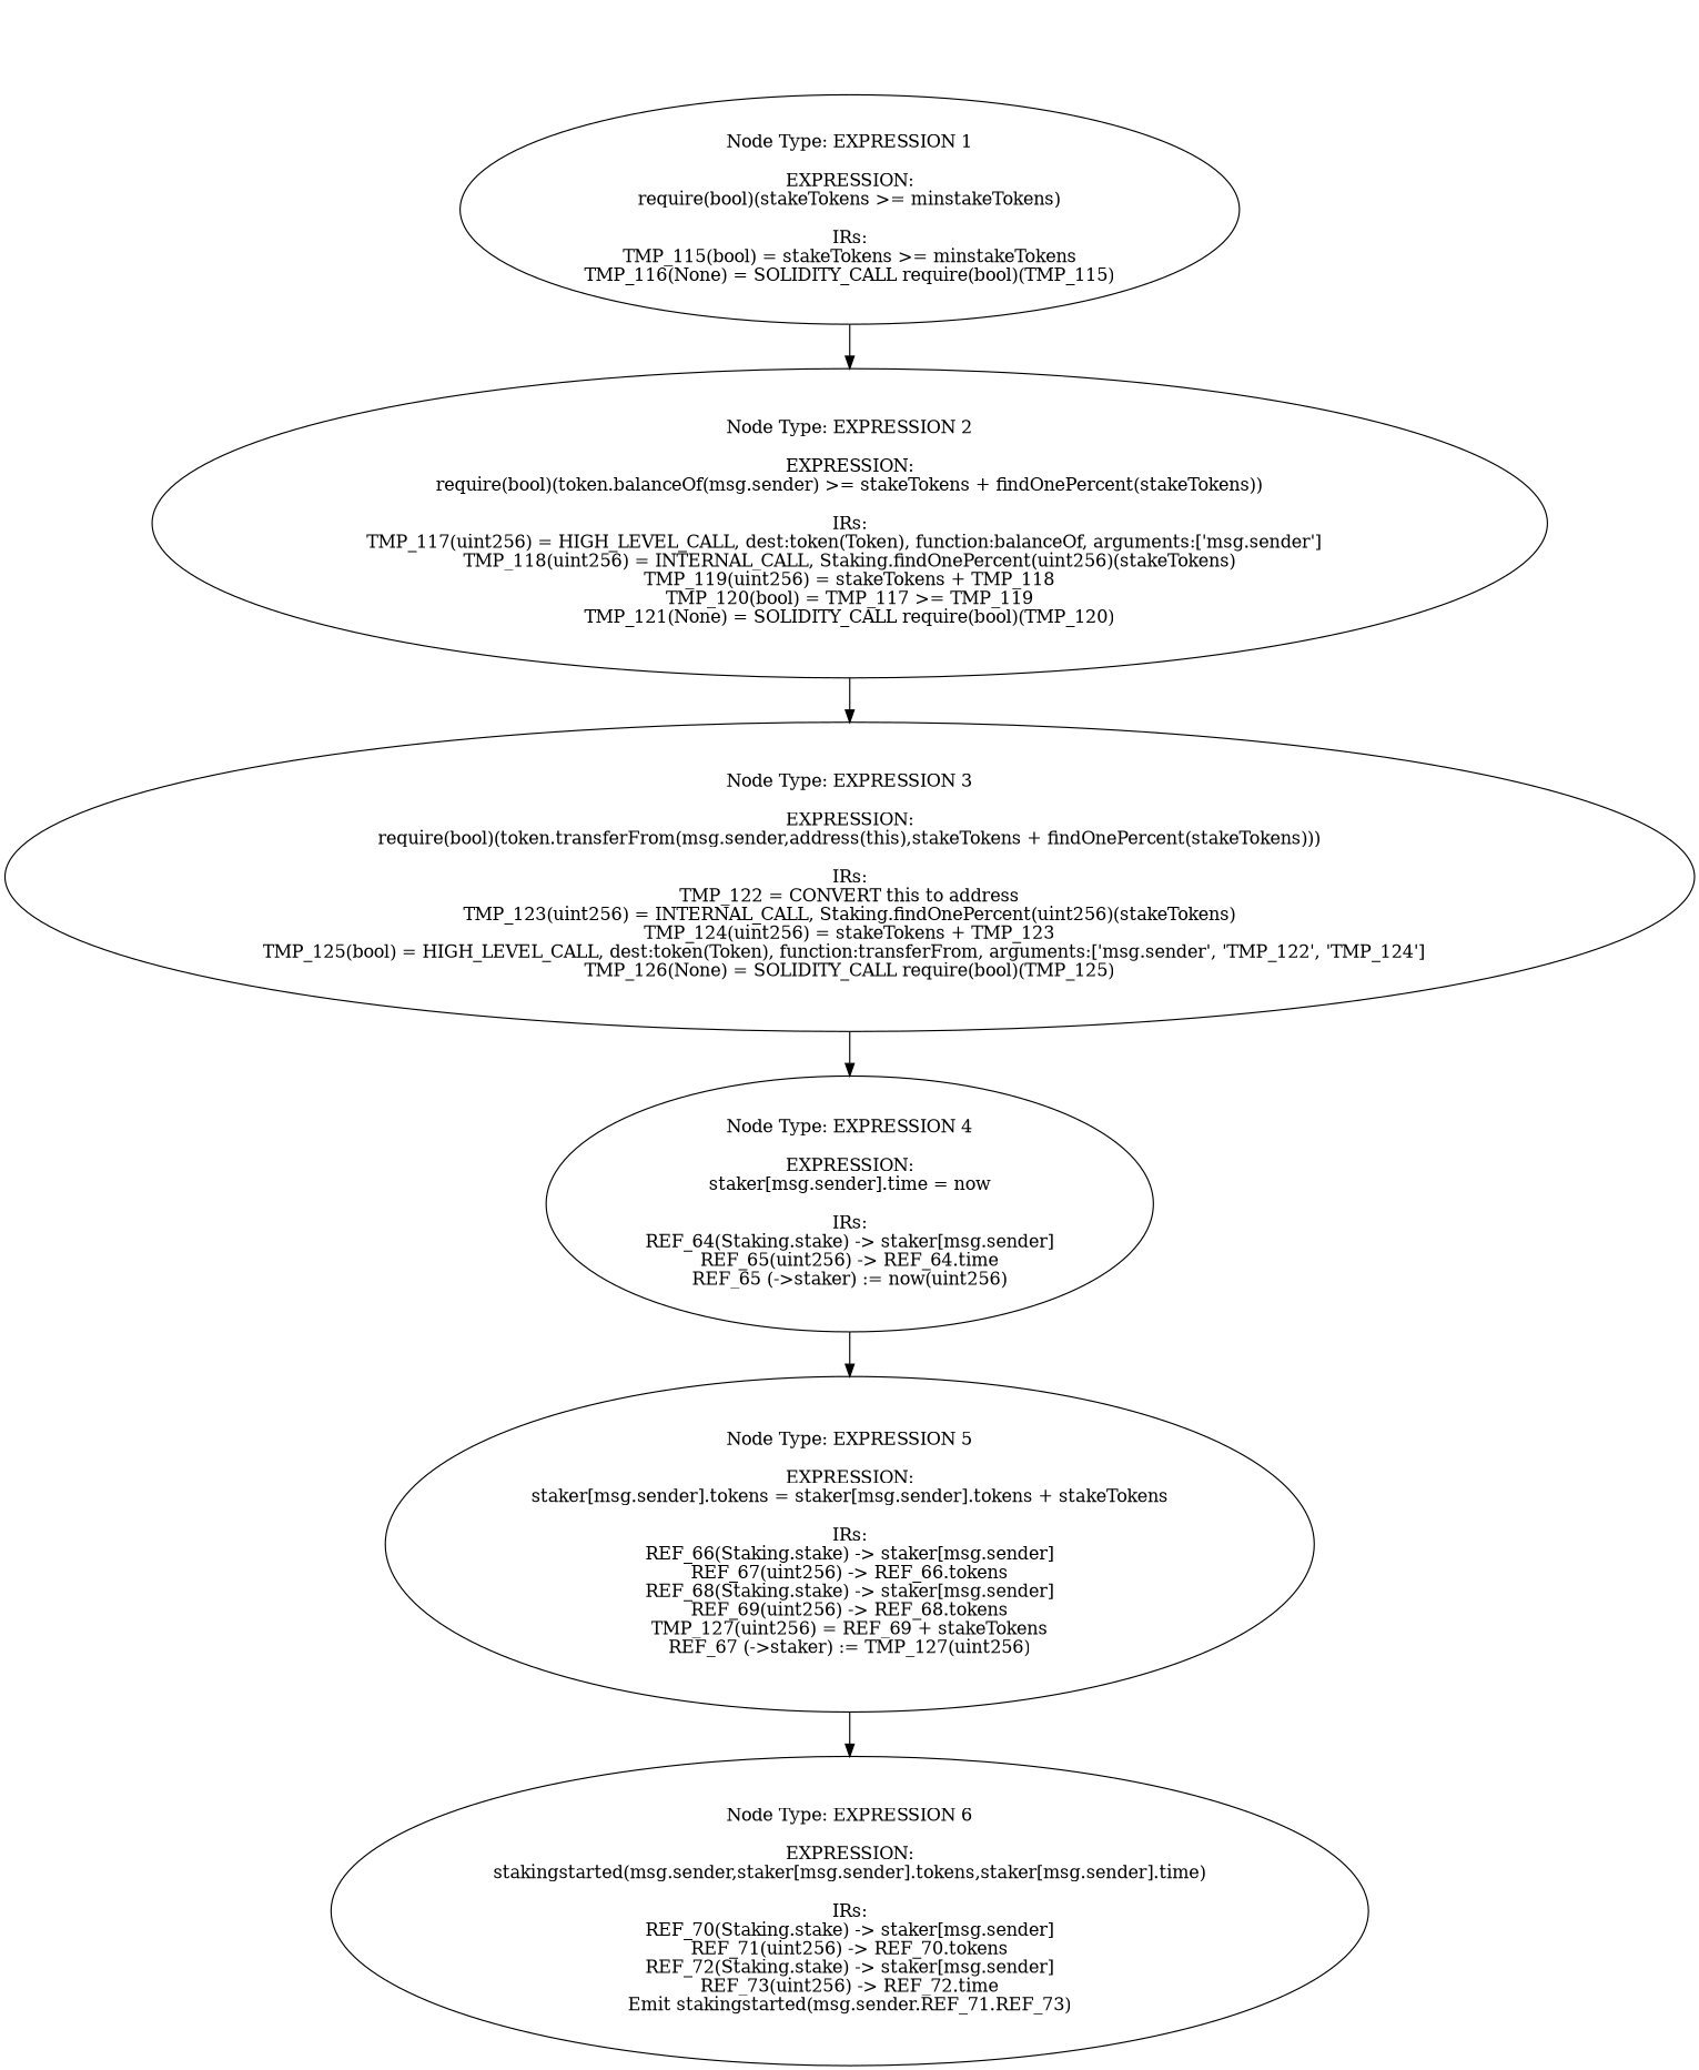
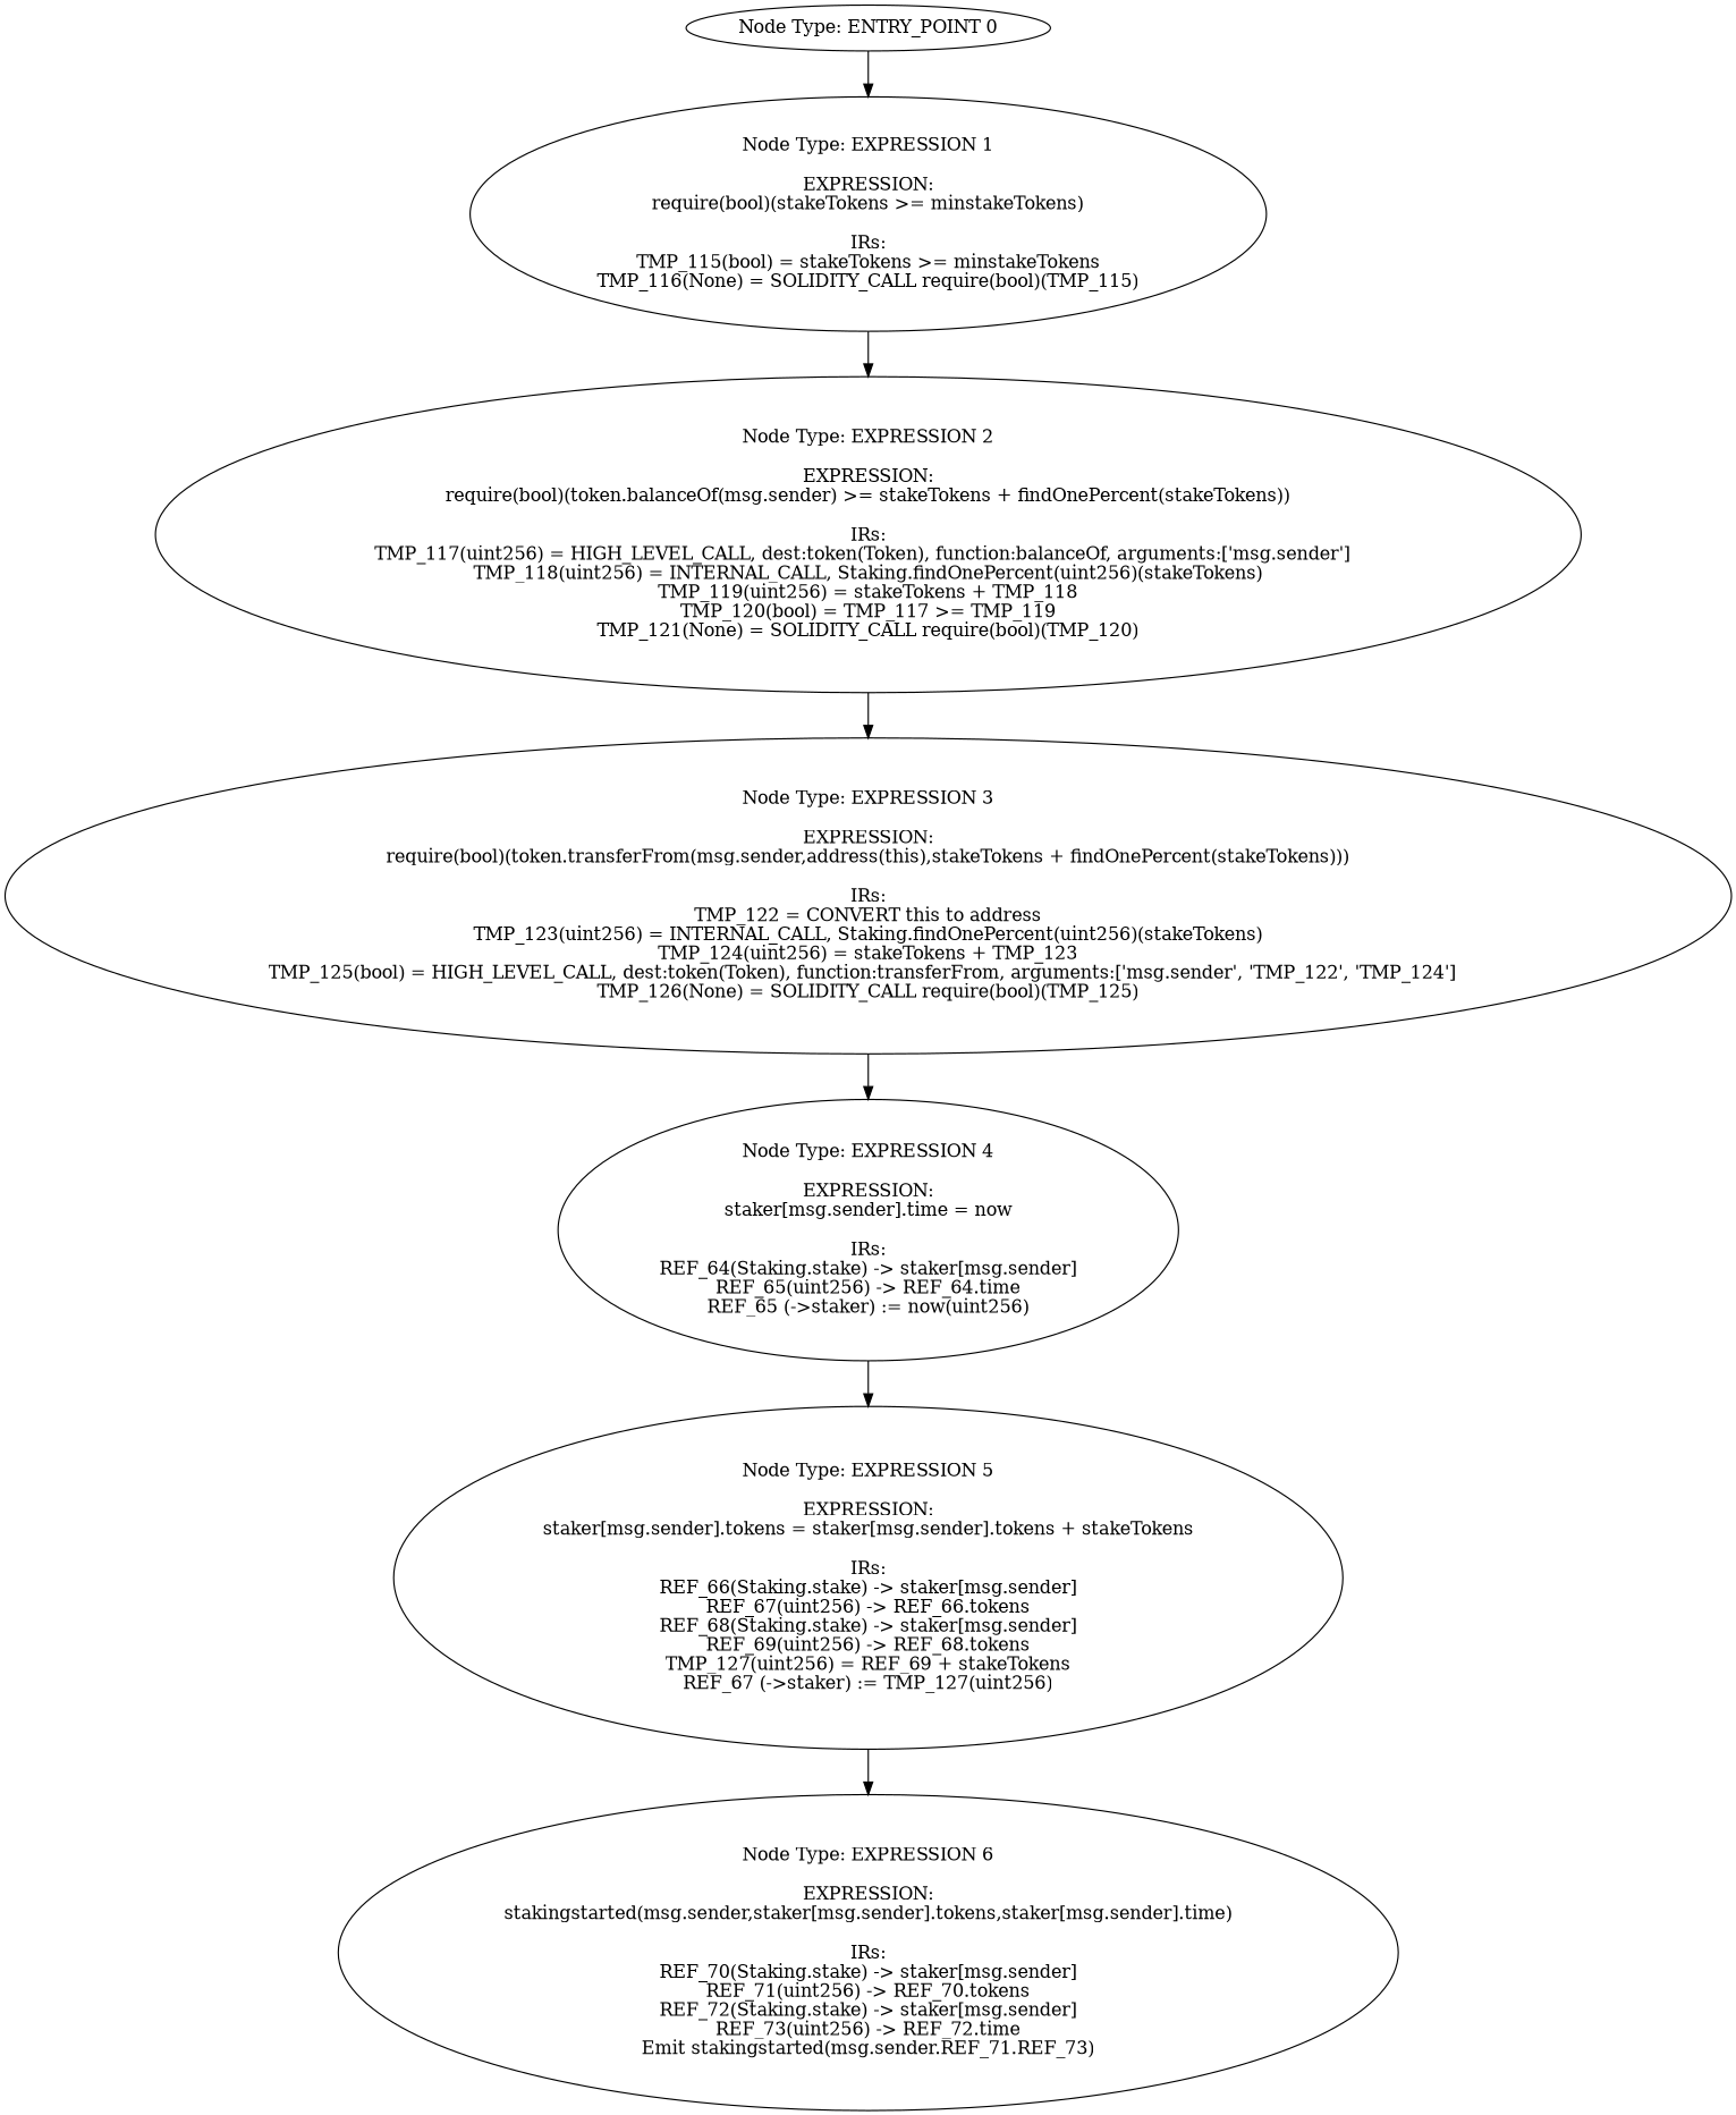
  digraph {
+   n1 [label="Node Type: ENTRY_POINT 0\n"]
    n2 [label="Node Type: EXPRESSION 1\n\nEXPRESSION:\nrequire(bool)(stakeTokens >= minstakeTokens)\n\nIRs:\nTMP_115(bool) = stakeTokens >= minstakeTokens\nTMP_116(None) = SOLIDITY_CALL require(bool)(TMP_115)"]
    n3 [label="Node Type: EXPRESSION 2\n\nEXPRESSION:\nrequire(bool)(token.balanceOf(msg.sender) >= stakeTokens + findOnePercent(stakeTokens))\n\nIRs:\nTMP_117(uint256) = HIGH_LEVEL_CALL, dest:token(Token), function:balanceOf, arguments:['msg.sender']  \nTMP_118(uint256) = INTERNAL_CALL, Staking.findOnePercent(uint256)(stakeTokens)\nTMP_119(uint256) = stakeTokens + TMP_118\nTMP_120(bool) = TMP_117 >= TMP_119\nTMP_121(None) = SOLIDITY_CALL require(bool)(TMP_120)"]
    n4 [label="Node Type: EXPRESSION 3\n\nEXPRESSION:\nrequire(bool)(token.transferFrom(msg.sender,address(this),stakeTokens + findOnePercent(stakeTokens)))\n\nIRs:\nTMP_122 = CONVERT this to address\nTMP_123(uint256) = INTERNAL_CALL, Staking.findOnePercent(uint256)(stakeTokens)\nTMP_124(uint256) = stakeTokens + TMP_123\nTMP_125(bool) = HIGH_LEVEL_CALL, dest:token(Token), function:transferFrom, arguments:['msg.sender', 'TMP_122', 'TMP_124']  \nTMP_126(None) = SOLIDITY_CALL require(bool)(TMP_125)"]
    n5 [label="Node Type: EXPRESSION 4\n\nEXPRESSION:\nstaker[msg.sender].time = now\n\nIRs:\nREF_64(Staking.stake) -> staker[msg.sender]\nREF_65(uint256) -> REF_64.time\nREF_65 (->staker) := now(uint256)"]
    n6 [label="Node Type: EXPRESSION 5\n\nEXPRESSION:\nstaker[msg.sender].tokens = staker[msg.sender].tokens + stakeTokens\n\nIRs:\nREF_66(Staking.stake) -> staker[msg.sender]\nREF_67(uint256) -> REF_66.tokens\nREF_68(Staking.stake) -> staker[msg.sender]\nREF_69(uint256) -> REF_68.tokens\nTMP_127(uint256) = REF_69 + stakeTokens\nREF_67 (->staker) := TMP_127(uint256)"]
    n7 [label="Node Type: EXPRESSION 6\n\nEXPRESSION:\nstakingstarted(msg.sender,staker[msg.sender].tokens,staker[msg.sender].time)\n\nIRs:\nREF_70(Staking.stake) -> staker[msg.sender]\nREF_71(uint256) -> REF_70.tokens\nREF_72(Staking.stake) -> staker[msg.sender]\nREF_73(uint256) -> REF_72.time\nEmit stakingstarted(msg.sender.REF_71.REF_73)"]
+   n1 -> n2
    n2 -> n3
    n3 -> n4
    n4 -> n5
    n5 -> n6
    n6 -> n7
  }
